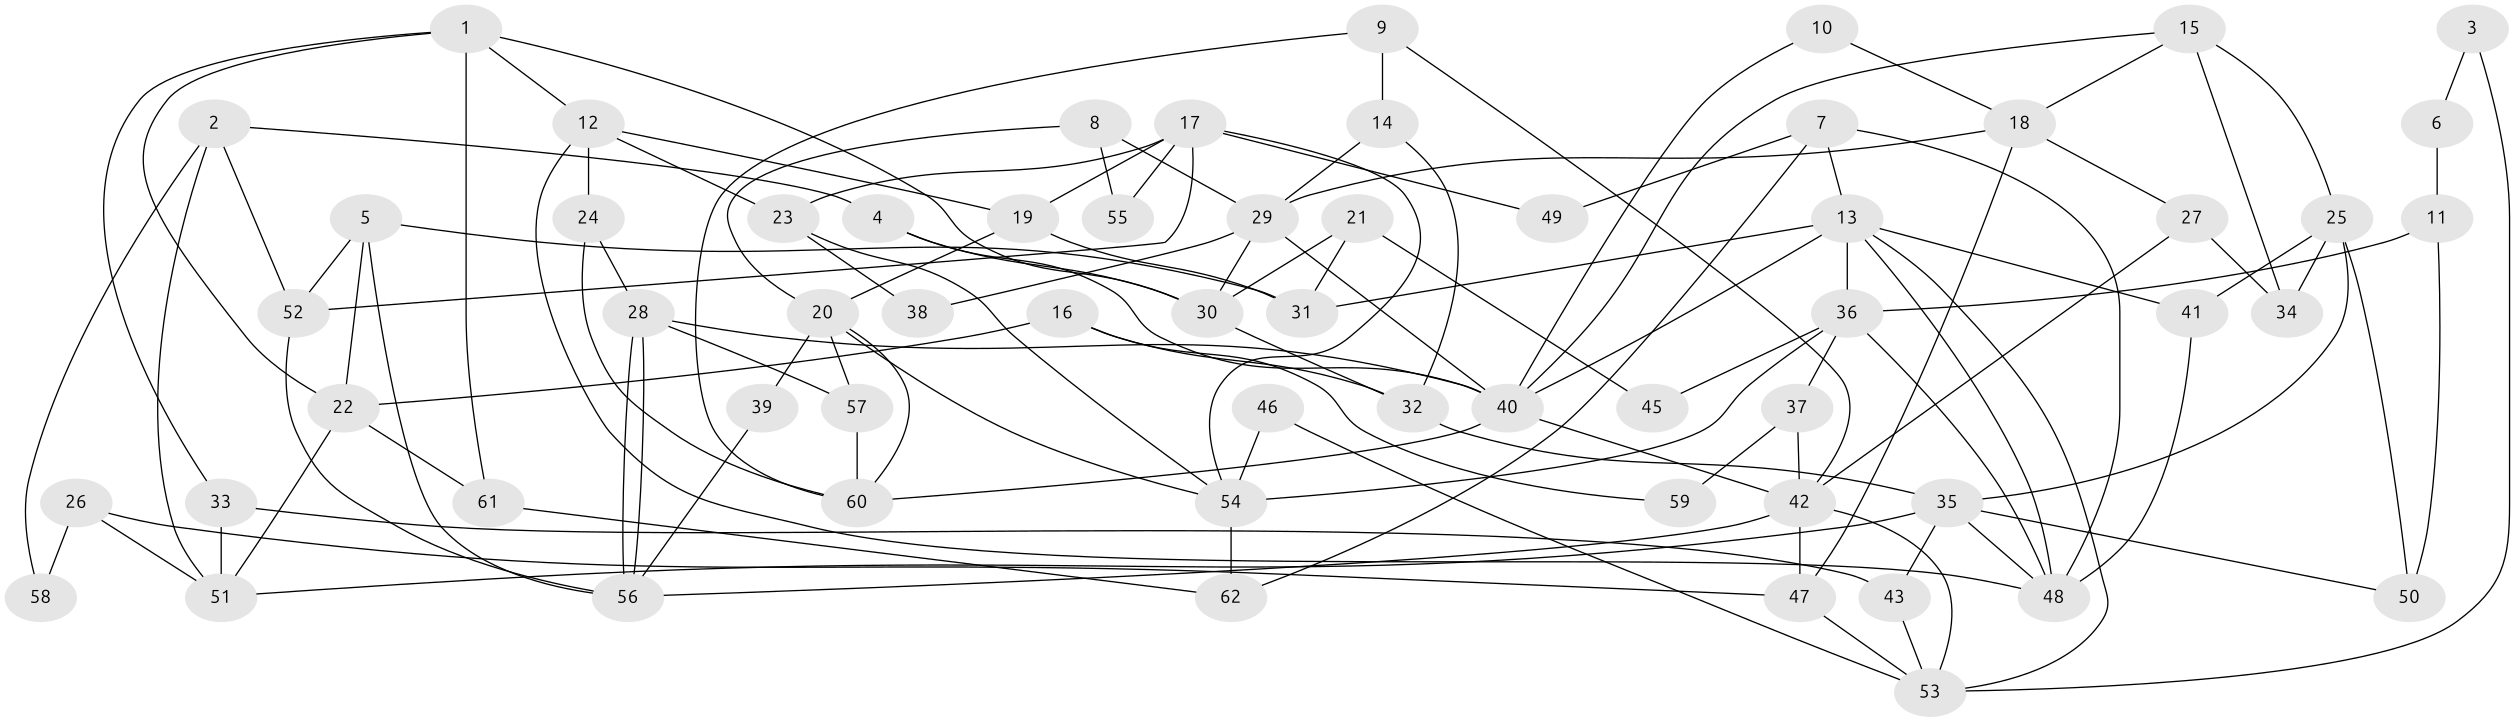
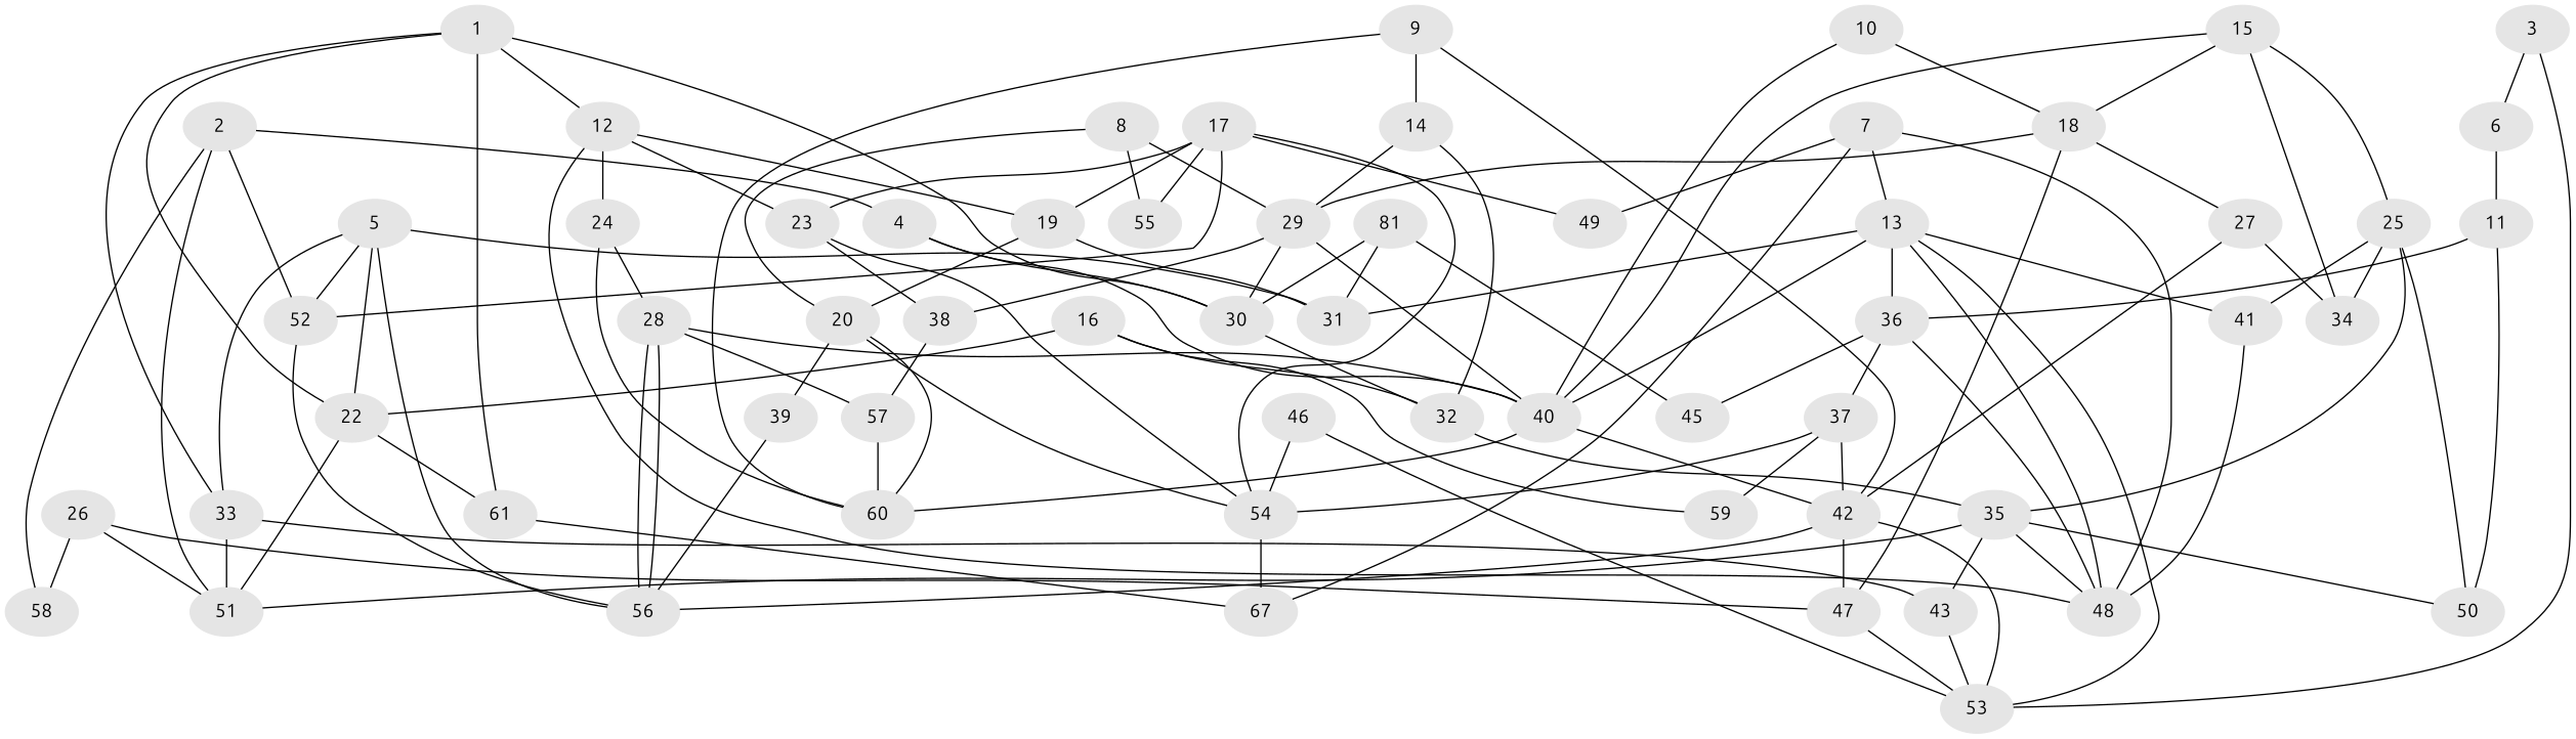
  graph {
    fontname=Ubuntu
    node [color=gray90 fontname=Ubuntu style=filled]
    edge [fontname=Ubuntu]
    1
    12
    22
    30
    33
    61
    48
    19
    23
    24
    51
    32
    43
-   62
+   62 [label=67]
    2
    4
    52
    58
    40
    56
    3
    6
    53
    11
    36
    54
    45
    37
    42
    60
    5
    31
    50
    7
    13
    49
    41
    8
    20
    29
    55
    39
    38
    9
    14
    47
    10
    18
    27
    28
    35
    15
    25
    34
    16
    59
    17
-   21
+   21 [label=81]
    57
    26
    46
    1 -- 12
    1 -- 22
    1 -- 30
    1 -- 33
    1 -- 61
    12 -- 48
    12 -- 19
    12 -- 23
    12 -- 24
    22 -- 61
    22 -- 51
    30 -- 32
    33 -- 51
    33 -- 43
    61 -- 62
    19 -- 31
    19 -- 20
    23 -- 54
    23 -- 38
    24 -- 60
    24 -- 28
    32 -- 35
    43 -- 53
    2 -- 51
    2 -- 4
    2 -- 52
    2 -- 58
    4 -- 30
    4 -- 40
    52 -- 56
    40 -- 42
    40 -- 60
    3 -- 6
    3 -- 53
    6 -- 11
    11 -- 36
    11 -- 50
    36 -- 48
-   36 -- 54
+   37 -- 54
    36 -- 45
    36 -- 37
    54 -- 62
    37 -- 42
    37 -- 59
    42 -- 56
    42 -- 53
    42 -- 47
    5 -- 22
+   5 -- 33
    5 -- 52
    5 -- 56
    5 -- 31
    7 -- 48
    7 -- 62
    7 -- 13
    7 -- 49
    13 -- 48
    13 -- 40
    13 -- 53
    13 -- 36
    13 -- 31
    13 -- 41
    41 -- 48
    8 -- 20
    8 -- 29
    8 -- 55
    20 -- 54
    20 -- 60
    20 -- 39
    29 -- 30
    29 -- 40
    29 -- 38
    39 -- 56
-   20 -- 57
+   38 -- 57
    9 -- 42
    9 -- 60
    9 -- 14
    14 -- 32
    14 -- 29
    47 -- 53
    10 -- 40
    10 -- 18
    18 -- 29
    18 -- 47
    18 -- 27
    27 -- 42
    27 -- 34
    28 -- 40
    28 -- 56
    28 -- 56
    28 -- 57
    35 -- 48
    35 -- 51
    35 -- 43
    35 -- 50
    15 -- 40
    15 -- 18
    15 -- 25
    15 -- 34
    25 -- 50
    25 -- 41
    25 -- 35
    25 -- 34
    16 -- 22
    16 -- 32
    16 -- 59
    17 -- 19
    17 -- 23
    17 -- 52
    17 -- 54
    17 -- 49
    17 -- 55
    21 -- 30
    21 -- 45
    21 -- 31
    57 -- 60
    26 -- 51
    26 -- 58
    26 -- 47
    46 -- 53
    46 -- 54
  }
